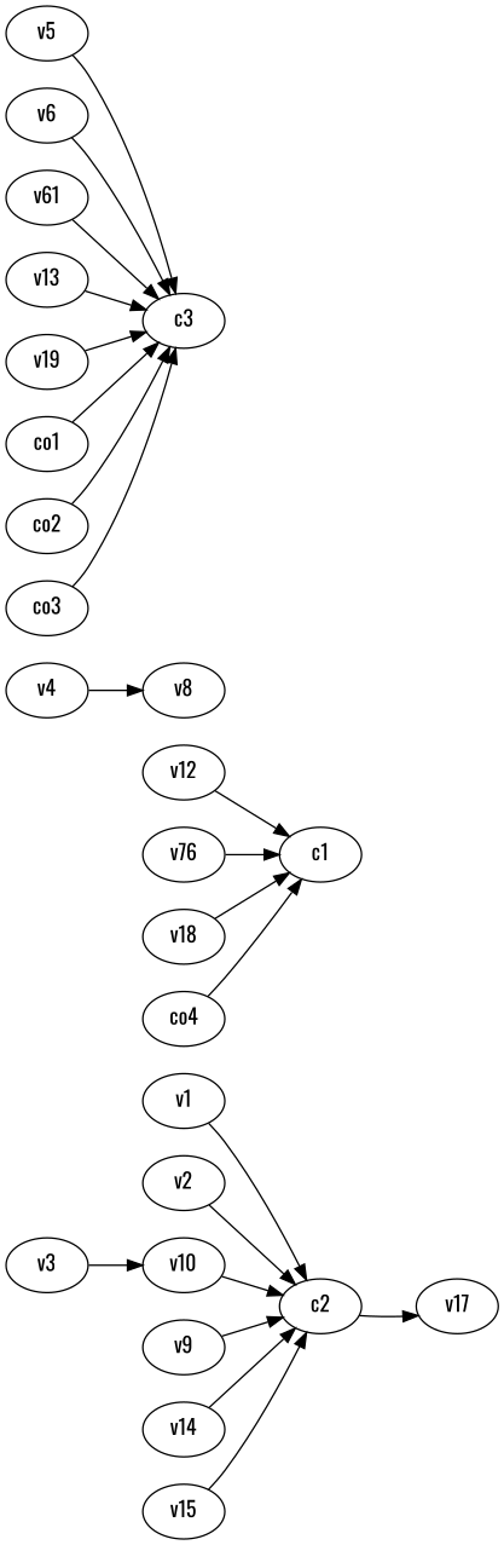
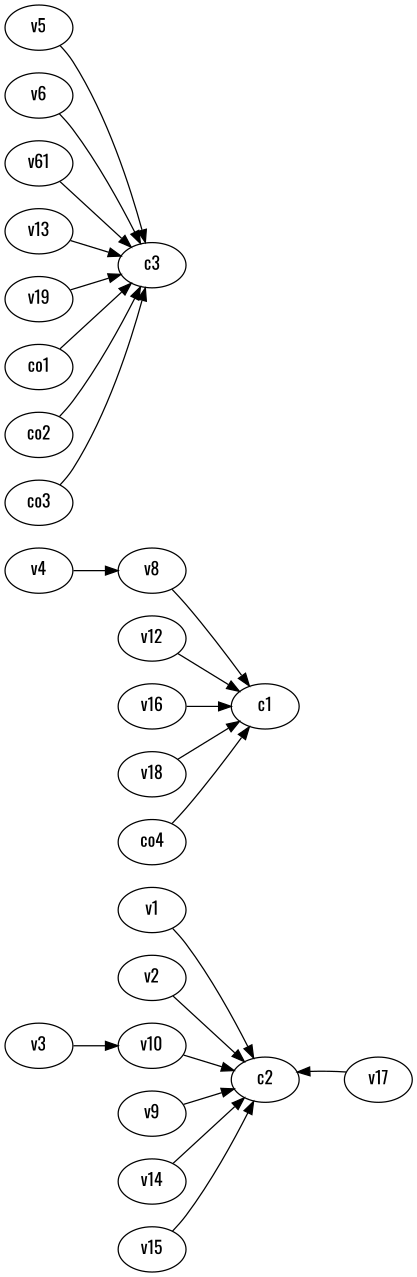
  strict digraph {
    fontname=Oswald
    rankdir=LR
    node [fontname=Oswald]
    edge [fontname=Oswald weight=1]
    v1
    c2
    v2
    v3
    v10
    v4
    v8
    v5
    c3
    v6
    c1
    v9
    n13 [label=v61]
    v12
    v13
    v14
    v15
-   v16 [label=v76]
+   v16
    v17
    v18
    v19
    co1
    co2
    co3
    co4
    v1 -> c2
    v2 -> c2
    v3 -> v10
    v10 -> c2
    v4 -> v8
+   v8 -> c1
    v5 -> c3
    v6 -> c3
    v9 -> c2
    n13 -> c3
    v12 -> c1
    v13 -> c3
    v14 -> c2
    v15 -> c2
    v16 -> c1
-   c2 -> v17
+   v17 -> c2
    v18 -> c1
    v19 -> c3
    co1 -> c3
    co2 -> c3
    co3 -> c3
    co4 -> c1
  }
